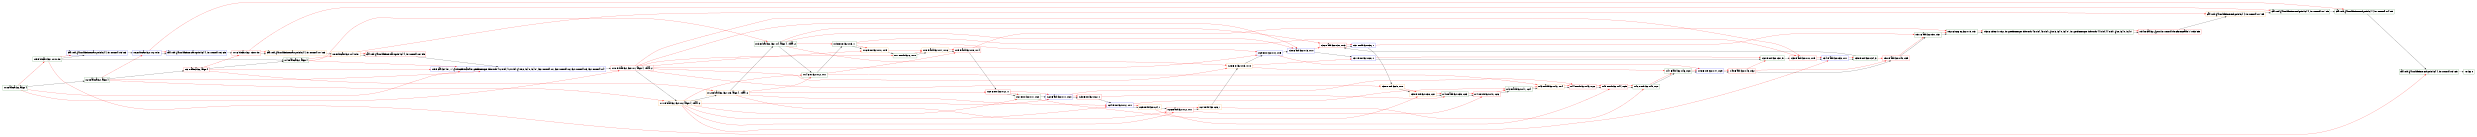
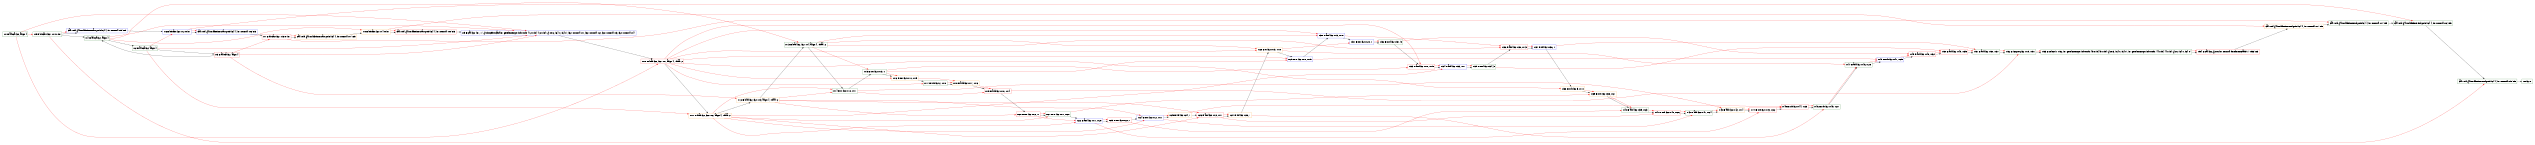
  digraph {
    rankdir=LR
    node [color=darkgreen shape=record]
    edge [color=red]
    n1 [label="  %1 = alloca i32, align 4"]
    n2 [label="  %2 = alloca i32, align 4"]
    n3 [label="  %5 = bitcast i32* %1 to i8*"]
    n4 [color=blue label="  %9 = call i32 (i8*, ...) @__isoc99_scanf(i8* getelementptr inbounds ([12 x i8], [12 x i8]* @.str.2, i64 0, i64 0), i32* nonnull %1, i32* nonnull %2, i32* nonnull %3, i32* nonnull %4)"]
    n5 [color=red label="  %10 = load i32, i32* %1, align 4, !tbaa !2"]
    n6 [color=red label="  %3 = alloca i32, align 4"]
    n7 [color=blue label="  %6 = bitcast i32* %2 to i8*"]
    n8 [color=darkorange label="  %11 = load i32, i32* %2, align 4, !tbaa !2"]
    n9 [label="  %4 = alloca i32, align 4"]
    n10 [color=blue label="  call void @llvm.lifetime.start.p0i8(i64 4, i8* nonnull %5) #5"]
    n11 [label="  call void @llvm.lifetime.end.p0i8(i64 4, i8* nonnull %5) #5"]
    n12 [color=darkorange label="  %16 = xor i32 %10, %15"]
    n13 [label="  %17 = sub i32 2, %10"]
    n14 [color=darkorange label="  %28 = or i32 %13, %10"]
    n15 [color=blue label="  %29 = or i32 %10, %15"]
    n16 [color=blue label="  %30 = and i32 %13, %10"]
    n17 [color=red label="  %33 = and i32 %10, %15"]
    n18 [color=darkorange label="  %38 = sub i32 5, %10"]
    n19 [color=red label="  %7 = bitcast i32* %3 to i8*"]
    n20 [color=darkorange label="  %12 = load i32, i32* %3, align 4, !tbaa !2"]
    n21 [color=blue label="  call void @llvm.lifetime.start.p0i8(i64 4, i8* nonnull %6) #5"]
-   n22 [label="call void @llvm.lifetime.end.p0i8(i64 4, i8* nonnull %4) #5"]
+   n22 [label="  call void @llvm.lifetime.end.p0i8(i64 4, i8* nonnull %6) #5"]
    n23 [label="  %14 = or i32 %12, %11"]
    n24 [label="  %21 = or i32 %11, %20"]
    n25 [color=blue label="  %22 = and i32 %11, %20"]
    n26 [color=blue label="  %24 = xor i32 %12, %11"]
    n27 [color=red label="  %26 = and i32 %12, %11"]
    n28 [color=blue label="  %34 = add i32 %33, %11"]
    n29 [color=darkorange label="  %8 = bitcast i32* %4 to i8*"]
    n30 [label="  %13 = load i32, i32* %4, align 4, !tbaa !2"]
    n31 [color=darkorange label="  call void @llvm.lifetime.start.p0i8(i64 4, i8* nonnull %7) #5"]
    n32 [label="  call void @llvm.lifetime.end.p0i8(i64 4, i8* nonnull %7) #5"]
    n33 [color=red label="  %20 = xor i32 %12, -1"]
    n34 [color=red label="  call void @llvm.lifetime.start.p0i8(i64 4, i8* nonnull %8) #5"]
    n35 [color=darkorange label="call void @llvm.lifetime.end.p0i8(i64 4, i8* nonnull %1) #5"]
    n36 [label="  %15 = xor i32 %13, -1"]
    n37 [color=red label="  %36 = add i32 %30, %13"]
    n38 [label="  ret i32 0"]
    n39 [color=darkorange label="  %18 = add i32 %17, %16"]
    n40 [color=blue label="  %31 = xor i32 %28, -1"]
    n41 [label="  %47 = add i32 %46, %28"]
    n42 [color=blue label="  %48 = sub i32 %47, %29"]
    n43 [color=darkorange label="  %39 = sub i32 %38, %21"]
    n44 [color=red label="  %19 = add i32 %18, %14"]
    n45 [color=darkorange label="  %43 = add i32 %42, %14"]
    n46 [color=red label="  %23 = xor i32 %22, -1"]
    n47 [color=red label="  %44 = sub i32 %43, %22"]
    n48 [color=darkorange label="  %25 = shl i32 %24, 1"]
    n49 [label="  %42 = add i32 %41, %24"]
    n50 [color=darkorange label="  %27 = shl i32 %26, 1"]
    n51 [color=red label="  %41 = sub i32 %40, %26"]
    n52 [label="  %35 = mul i32 %34, 3"]
    n53 [color=blue label="  %37 = shl i32 %36, 1"]
    n54 [label="  %52 = icmp eq i32 %19, %51"]
    n55 [label="  %53 = select i1 %52, i8* getelementptr inbounds ([5 x i8], [5 x i8]* @str.3, i64 0, i64 0), i8* getelementptr inbounds ([4 x i8], [4 x i8]* @str, i64 0, i64 0)"]
    n56 [label="  %40 = add i32 %39, %23"]
    n57 [color=red label="  %45 = sub i32 %44, %25"]
    n58 [label="  %46 = sub i32 %45, %27"]
    n59 [label="  %32 = mul i32 %31, 5"]
    n60 [color=red label="  %49 = add i32 %48, %32"]
    n61 [color=red label="  %50 = add i32 %49, %35"]
    n62 [label="  %51 = add i32 %50, %37"]
    n63 [color=red label="  %54 = call i32 @puts(i8* nonnull dereferenceable(1) %53) #5"]
-   n1 -> n2 [color=""]
+   n9 -> n2 [color=""]
    n1 -> n3
    n1 -> n4
    n1 -> n5
    n2 -> n4
    n2 -> n6 [color=""]
    n2 -> n7
    n2 -> n8
    n3 -> n9 [color=""]
    n3 -> n10 [color=""]
    n3 -> n10
    n3 -> n11
    n4 -> n5 [color=""]
    n5 -> n8 [color=""]
    n5 -> n12
    n5 -> n13
    n5 -> n14
    n5 -> n15
    n5 -> n16
    n5 -> n17
    n5 -> n18
    n6 -> n4
    n6 -> n9 [color=""]
    n6 -> n19
    n6 -> n20
    n7 -> n21 [color=""]
    n7 -> n21
    n7 -> n22
    n8 -> n20 [color=""]
    n8 -> n23
    n8 -> n24
    n8 -> n25
    n8 -> n26
    n8 -> n27
    n8 -> n28
    n9 -> n4
    n9 -> n29
    n9 -> n30
    n10 -> n7 [color=""]
    n11 -> n38 [color=""]
    n12 -> n13 [color=""]
    n12 -> n39
    n13 -> n39 [color=""]
    n13 -> n39
    n14 -> n15 [color=""]
    n14 -> n40
    n14 -> n41
    n15 -> n16 [color=""]
    n15 -> n42
    n16 -> n37
    n16 -> n40 [color=""]
    n17 -> n28 [color=""]
    n17 -> n28
    n18 -> n43 [color=""]
    n18 -> n43
    n19 -> n31 [color=""]
    n19 -> n31
    n19 -> n32
    n20 -> n23
    n20 -> n26
    n20 -> n27
    n20 -> n30 [color=""]
    n20 -> n33
    n21 -> n19 [color=""]
    n22 -> n11 [color=""]
    n23 -> n36 [color=""]
    n23 -> n44
    n23 -> n45
    n24 -> n25 [color=""]
    n24 -> n43
    n25 -> n46 [color=""]
    n25 -> n46
    n25 -> n47
    n26 -> n48 [color=""]
    n26 -> n48
    n26 -> n49
    n27 -> n50 [color=""]
    n27 -> n50
    n27 -> n51
    n28 -> n52 [color=""]
    n28 -> n52
    n29 -> n34 [color=""]
    n29 -> n34
    n29 -> n35
    n30 -> n14
    n30 -> n16
    n30 -> n23 [color=""]
    n30 -> n36
    n30 -> n37
    n31 -> n29 [color=""]
    n32 -> n22 [color=""]
    n33 -> n24 [color=""]
    n33 -> n24
    n33 -> n25
    n34 -> n4 [color=""]
    n35 -> n32 [color=""]
    n36 -> n12 [color=""]
    n36 -> n12
    n36 -> n15
    n36 -> n17
    n37 -> n53 [color=""]
    n37 -> n53
    n39 -> n44 [color=""]
    n39 -> n44
    n40 -> n59 [color=""]
    n40 -> n59
    n41 -> n42 [color=""]
    n41 -> n42
    n42 -> n60 [color=""]
    n42 -> n60
    n43 -> n56 [color=""]
    n43 -> n56
    n44 -> n33 [color=""]
    n44 -> n54
    n45 -> n47 [color=""]
    n45 -> n47
    n46 -> n26 [color=""]
    n46 -> n56
    n47 -> n57 [color=""]
    n47 -> n57
    n48 -> n27 [color=""]
    n48 -> n57
    n49 -> n45 [color=""]
    n49 -> n45
    n50 -> n14 [color=""]
    n50 -> n58
    n51 -> n49 [color=""]
    n51 -> n49
    n52 -> n37 [color=""]
    n52 -> n61
    n53 -> n18 [color=""]
    n53 -> n62
    n54 -> n55 [color=""]
    n54 -> n55
    n55 -> n63 [color=""]
    n55 -> n63
    n56 -> n51 [color=""]
    n56 -> n51
    n57 -> n58 [color=""]
    n57 -> n58
    n58 -> n41 [color=""]
    n58 -> n41
    n59 -> n17 [color=""]
-   n60 -> n59
+   n59 -> n60
    n60 -> n61 [color=""]
    n60 -> n61
    n61 -> n62 [color=""]
    n61 -> n62
    n62 -> n54 [color=""]
    n62 -> n54
    n63 -> n35 [color=""]
  }
